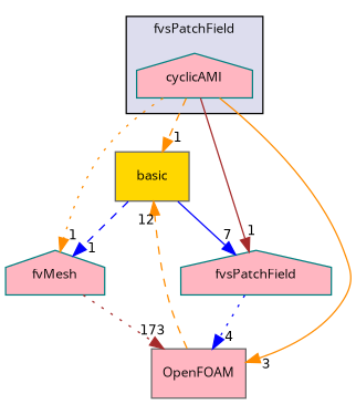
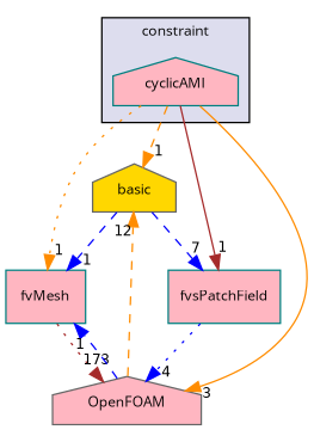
  digraph {
    compound=true
    fontname="Open Sans"
    node [color=teal fillcolor=lightpink fontname="Open Sans" fontsize=10 shape=house style=filled]
    edge [color=darkorange fontname="Open Sans" headlabel=1 labeldistance=1.5 labelfontname=Helvetica labelfontsize=10 style=dashed]
    n1 [label=cyclicAMI pencolor=black]
-   n2 [color=gray40 fillcolor=gold label=basic shape=box]
-   n3 [label=fvMesh]
-   n4 [color=gray40 label=OpenFOAM shape=box]
-   n5 [label=fvsPatchField]
+   n2 [color=gray40 fillcolor=gold label=basic]
+   n3 [label=fvMesh shape=box]
+   n4 [color=gray40 label=OpenFOAM]
+   n5 [label=fvsPatchField shape=box]
    subgraph cluster_1 {
      bgcolor="#ddddee"
      fontsize=10
-     label=fvsPatchField
+     label=constraint
      pencolor=black
      n1
    }
    n1 -> n2
    n1 -> n3 [style=dotted]
    n1 -> n4 [headlabel=3 style=solid]
    n1 -> n5 [color=brown style=solid]
    n2 -> n3 [color=blue]
-   n2 -> n5 [color=blue headlabel=7 style=solid]
+   n2 -> n5 [color=blue headlabel=7]
    n3 -> n4 [color=brown headlabel=173 style=dotted]
    n4 -> n2 [headlabel=12]
+   n4 -> n3 [color=blue]
    n5 -> n4 [color=blue headlabel=4 style=dotted]
  }
